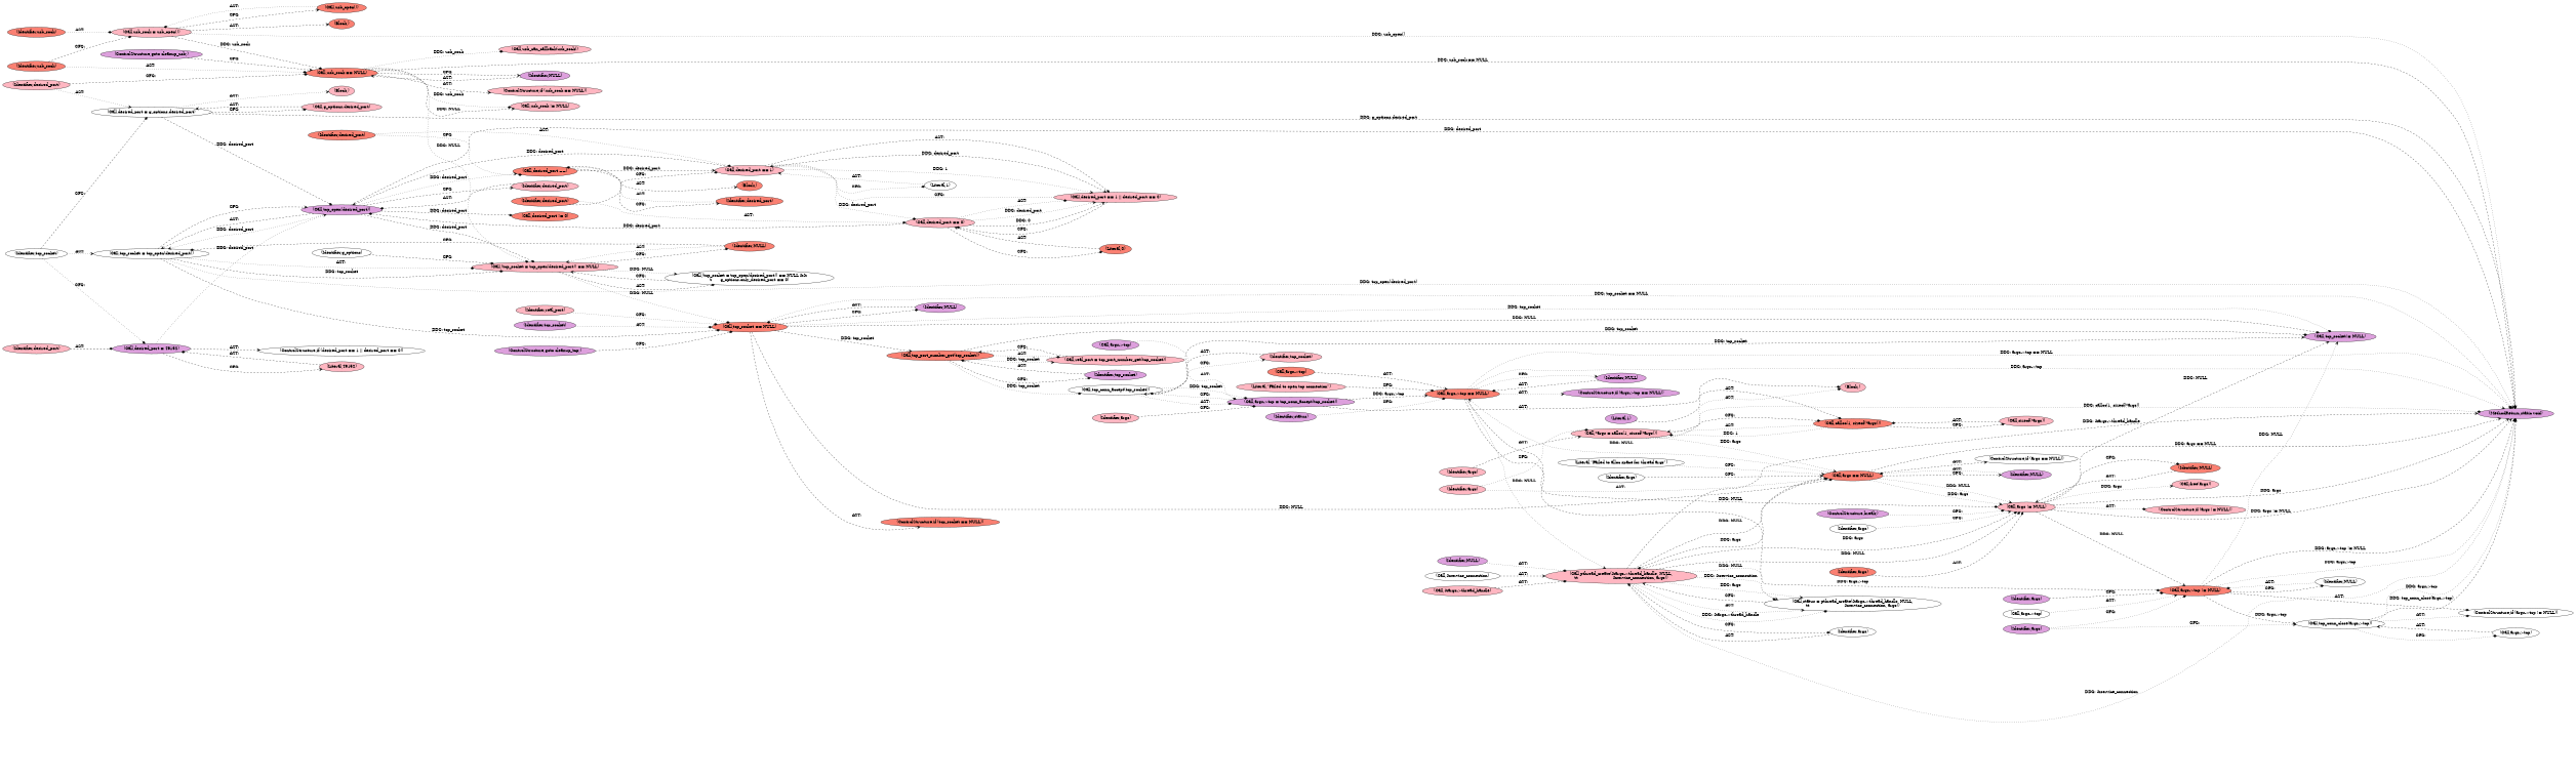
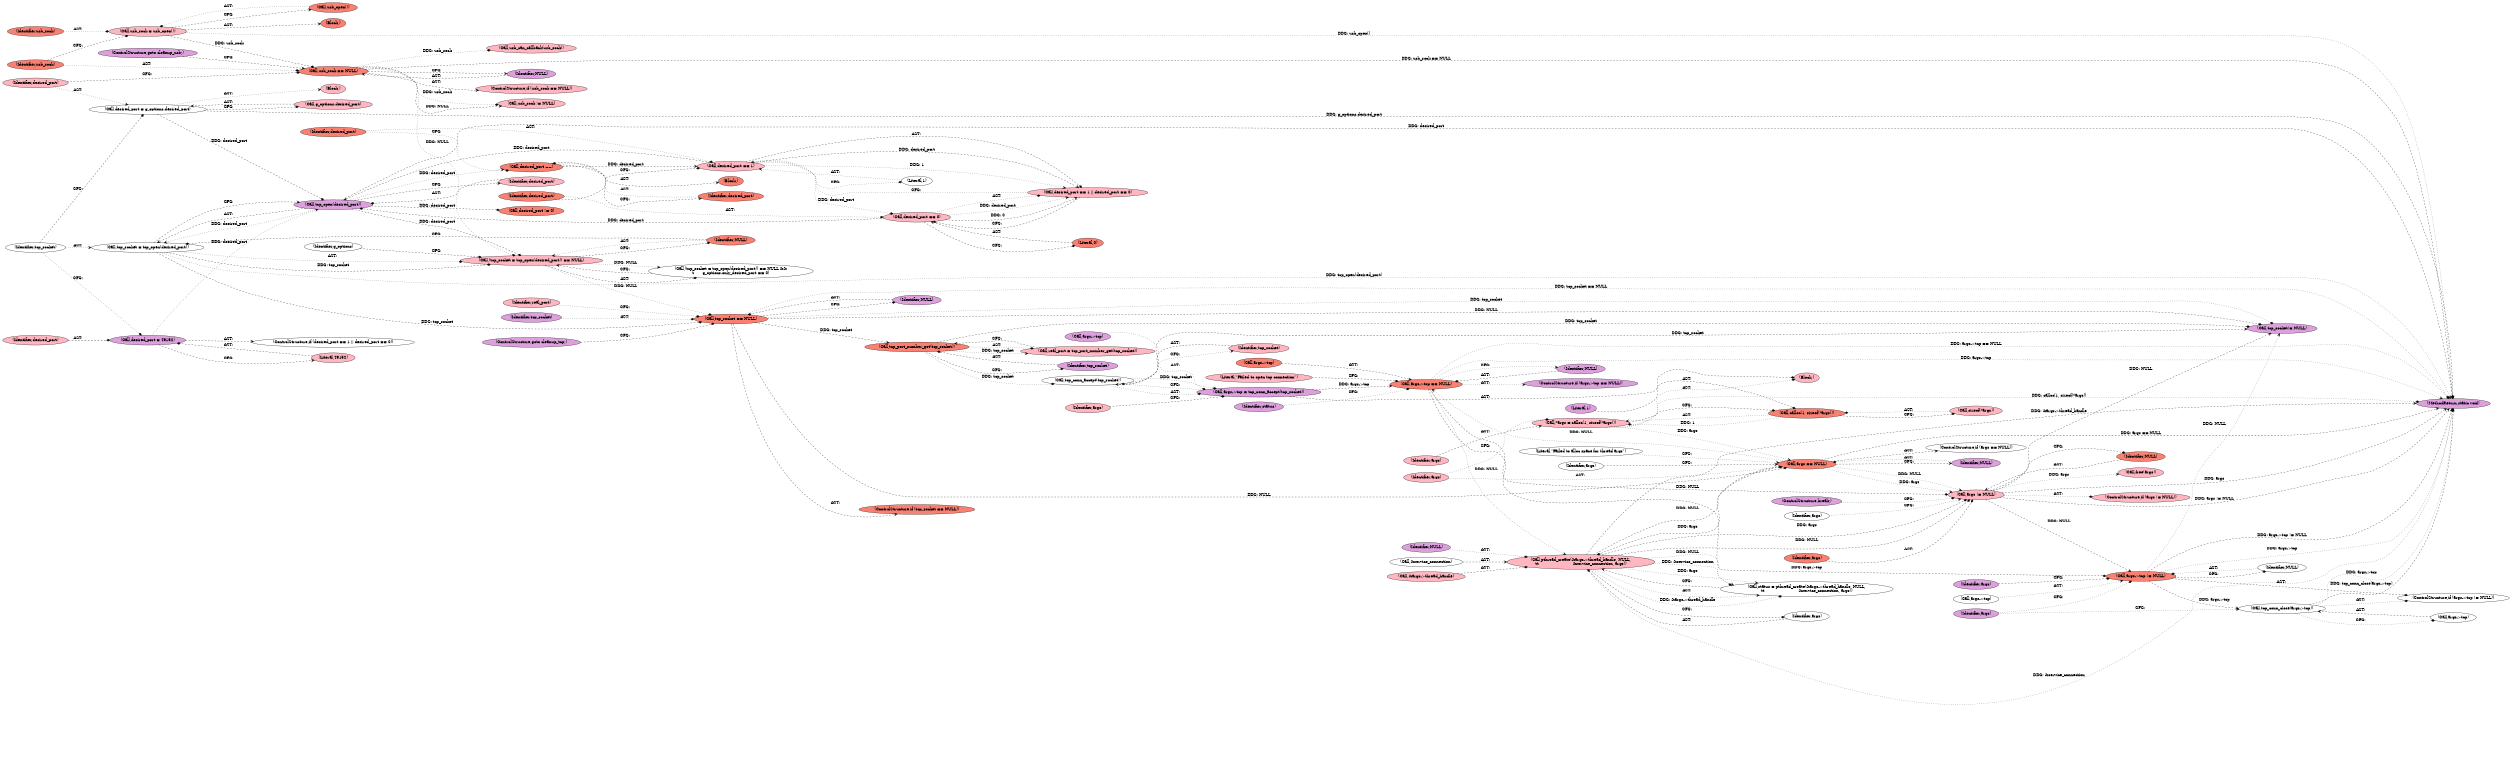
  digraph {
    rankdir=LR
    node [fillcolor=lightpink style=filled]
    edge [arrowhead=diamond style=dashed]
    n1 [fillcolor=white label="(Call,tcp_conn_close(args->tcp))"]
    n2 [fillcolor=white label="(ControlStructure,if (args->tcp != NULL))"]
    n3 [fillcolor=white label="(Call,args->tcp)"]
    n4 [fillcolor=plum label="(MethodReturn,static void)"]
    n5 [fillcolor=salmon label="(Call,args->tcp != NULL)"]
    n6 [fillcolor=white label="(Identifier,NULL)"]
    n7 [fillcolor=plum label="(Call,tcp_socket!= NULL)"]
    n8 [fillcolor=salmon label="(Call,args->tcp == NULL)"]
    n9 [label="(Call,pthread_create(&args->thread_handle, NULL,\n\t\t                            &service_connection, args))"]
    n10 [label="(Call,args != NULL)"]
    n11 [fillcolor=plum label="(Identifier,NULL)"]
    n12 [fillcolor=plum label="(ControlStructure,if (args->tcp == NULL))"]
    n13 [fillcolor=salmon label="(Call,args == NULL)"]
    n14 [fillcolor=white label="(Call,status = pthread_create(&args->thread_handle, NULL,\n\t\t                            &service_connection, args))"]
    n15 [fillcolor=white label="(Identifier,args)"]
    n16 [label="(ControlStructure,if (args != NULL))"]
    n17 [fillcolor=salmon label="(Identifier,NULL)"]
    n18 [label="(Call,free(args))"]
    n19 [fillcolor=plum label="(Call,args->tcp = tcp_conn_accept(tcp_socket))"]
    n20 [fillcolor=white label="(Call,tcp_conn_accept(tcp_socket))"]
    n21 [label="(Block,)"]
    n22 [label="(Identifier,tcp_socket)"]
    n23 [fillcolor=salmon label="(Call,tcp_port_number_get(tcp_socket))"]
    n24 [label="(Call,real_port = tcp_port_number_get(tcp_socket))"]
    n25 [fillcolor=plum label="(Identifier,tcp_socket)"]
    n26 [fillcolor=salmon label="(Call,tcp_socket == NULL)"]
    n27 [fillcolor=salmon label="(ControlStructure,if (tcp_socket == NULL))"]
    n28 [fillcolor=plum label="(Identifier,NULL)"]
    n29 [fillcolor=white label="(ControlStructure,if (args == NULL))"]
    n30 [fillcolor=plum label="(Identifier,NULL)"]
    n31 [fillcolor=white label="(Call,tcp_socket = tcp_open(desired_port))"]
    n32 [fillcolor=plum label="(Call,tcp_open(desired_port))"]
    n33 [label="(Call,(tcp_socket = tcp_open(desired_port)) == NULL)"]
    n34 [fillcolor=salmon label="(Call,desired_port ++)"]
    n35 [label="(Identifier,desired_port)"]
    n36 [fillcolor=salmon label="(Call,desired_port != 0)"]
    n37 [fillcolor=salmon label="(Identifier,NULL)"]
    n38 [fillcolor=white label="(Call,(tcp_socket = tcp_open(desired_port)) == NULL &&\n\t       g_options.only_desired_port == 0)"]
    n39 [label="(Call,desired_port == 1)"]
    n40 [fillcolor=salmon label="(Block,)"]
    n41 [fillcolor=salmon label="(Identifier,desired_port)"]
    n42 [label="(Call,desired_port == 0)"]
    n43 [fillcolor=salmon label="(Literal,0)"]
    n44 [label="(Call,desired_port == 1 || desired_port == 0)"]
    n45 [fillcolor=white label="(Literal,1)"]
    n46 [fillcolor=plum label="(Call,desired_port = 49152)"]
    n47 [label="(Literal,49152)"]
    n48 [fillcolor=white label="(ControlStructure,if (desired_port == 1 || desired_port == 0))"]
    n49 [fillcolor=white label="(Call,desired_port = g_options.desired_port)"]
    n50 [label="(Block,)"]
    n51 [label="(Call,g_options.desired_port)"]
    n52 [fillcolor=salmon label="(Call,usb_sock == NULL)"]
    n53 [fillcolor=plum label="(Identifier,NULL)"]
    n54 [label="(ControlStructure,if (usb_sock == NULL))"]
    n55 [label="(Call,usb_sock != NULL)"]
    n56 [label="(Call,usb_can_callback(usb_sock))"]
    n57 [label="(Call,usb_sock = usb_open())"]
    n58 [fillcolor=salmon label="(Call,usb_open())"]
    n59 [fillcolor=salmon label="(Block,)"]
    n60 [label="(Call,*args = calloc(1, sizeof(*args)))"]
    n61 [fillcolor=salmon label="(Call,calloc(1, sizeof(*args)))"]
    n62 [label="(Call,sizeof(*args))"]
    n63 [label="(Identifier,args)"]
    n64 [label="(Literal,\"Failed to open tcp connection\")"]
    n65 [fillcolor=white label="(Literal,\"Failed to alloc space for thread args\")"]
    n66 [label="(Identifier,args)"]
    n67 [fillcolor=salmon label="(Identifier,usb_sock)"]
    n68 [fillcolor=white label="(Identifier,args)"]
    n69 [fillcolor=plum label="(Call,args->tcp)"]
    n70 [fillcolor=plum label="(Identifier,NULL)"]
    n71 [label="(Identifier,real_port)"]
    n72 [fillcolor=white label="(Identifier,args)"]
    n73 [fillcolor=white label="(Call,&service_connection)"]
    n74 [fillcolor=salmon label="(Identifier,args)"]
    n75 [fillcolor=plum label="(Identifier,tcp_socket)"]
    n76 [fillcolor=plum label="(Identifier,args)"]
    n77 [label="(Call,&args->thread_handle)"]
    n78 [fillcolor=white label="(Call,args->tcp)"]
    n79 [label="(Identifier,desired_port)"]
    n80 [fillcolor=plum label="(ControlStructure,goto cleanup_usb;)"]
    n81 [fillcolor=plum label="(Identifier,status)"]
    n82 [fillcolor=salmon label="(Identifier,desired_port)"]
    n83 [fillcolor=salmon label="(Identifier,desired_port)"]
    n84 [fillcolor=plum label="(ControlStructure,break;)"]
    n85 [fillcolor=salmon label="(Call,args->tcp)"]
    n86 [label="(Identifier,desired_port)"]
    n87 [fillcolor=salmon label="(Identifier,usb_sock)"]
    n88 [fillcolor=plum label="(ControlStructure,goto cleanup_tcp;)"]
    n89 [fillcolor=white label="(Identifier,tcp_socket)"]
    n90 [fillcolor=white label="(Identifier,g_options)"]
    n91 [fillcolor=plum label="(Identifier,args)"]
    n92 [label="(Identifier,args)"]
    n93 [fillcolor=plum label="(Literal,1)"]
    n1 -> n2 [label="AST: " style=dotted]
    n1 -> n3 [label="CFG: " style=dotted]
    n1 -> n4 [label="DDG: args->tcp" style=dotted]
    n1 -> n4 [arrowhead=vee label="DDG: tcp_conn_close(args->tcp)"]
    n3 -> n1 [arrowhead=vee label="AST: "]
    n5 -> n1 [arrowhead=vee label="DDG: args->tcp"]
    n5 -> n2 [label="AST: "]
    n5 -> n4 [arrowhead=vee label="DDG: args->tcp != NULL"]
    n5 -> n4 [arrowhead=vee label="DDG: args->tcp" style=dotted]
    n5 -> n6 [label="CFG: "]
    n5 -> n7 [arrowhead=vee label="DDG: NULL" style=dotted]
    n6 -> n5 [label="AST: " style=dotted]
    n8 -> n4 [label="DDG: args->tcp == NULL" style=dotted]
    n8 -> n4 [arrowhead=vee label="DDG: args->tcp" style=dotted]
    n8 -> n5 [label="DDG: args->tcp"]
    n8 -> n9 [arrowhead=vee label="DDG: NULL" style=dotted]
    n8 -> n10 [label="DDG: NULL"]
    n8 -> n11 [arrowhead=vee label="CFG: " style=dotted]
    n8 -> n12 [arrowhead=vee label="AST: " style=dotted]
    n9 -> n4 [label="DDG: &service_connection" style=dotted]
    n9 -> n4 [arrowhead=vee label="DDG: &args->thread_handle"]
    n9 -> n10 [label="DDG: args"]
    n9 -> n10 [label="DDG: NULL"]
    n9 -> n13 [label="DDG: NULL"]
    n9 -> n14 [arrowhead=vee label="AST: " style=dotted]
    n9 -> n14 [label="DDG: &args->thread_handle" style=dotted]
    n9 -> n14 [label="DDG: NULL" style=dotted]
    n9 -> n14 [arrowhead=vee label="DDG: &service_connection" style=dotted]
    n9 -> n14 [arrowhead=vee label="DDG: args" style=dotted]
    n9 -> n15 [label="CFG: "]
    n10 -> n4 [arrowhead=vee label="DDG: args"]
    n10 -> n4 [arrowhead=vee label="DDG: args != NULL"]
    n10 -> n5 [arrowhead=vee label="DDG: NULL"]
    n10 -> n7 [arrowhead=vee label="DDG: NULL"]
    n10 -> n16 [label="AST: " style=dotted]
    n10 -> n17 [label="CFG: "]
    n10 -> n18 [arrowhead=vee label="DDG: args" style=dotted]
    n11 -> n8 [label="AST: "]
    n13 -> n4 [arrowhead=vee label="DDG: args == NULL"]
    n13 -> n8 [arrowhead=vee label="DDG: NULL" style=dotted]
    n13 -> n9 [label="DDG: args"]
    n13 -> n10 [arrowhead=vee label="DDG: args" style=dotted]
    n13 -> n10 [arrowhead=vee label="DDG: NULL" style=dotted]
    n13 -> n29 [arrowhead=vee label="AST: "]
    n13 -> n30 [arrowhead=vee label="CFG: "]
    n14 -> n9 [arrowhead=vee label="CFG: "]
    n15 -> n9 [label="AST: "]
    n17 -> n10 [arrowhead=vee label="AST: "]
    n19 -> n8 [arrowhead=vee label="DDG: args->tcp"]
    n19 -> n20 [label="CFG: " style=dotted]
    n19 -> n21 [label="AST: "]
    n20 -> n7 [arrowhead=vee label="DDG: tcp_socket"]
    n20 -> n19 [label="AST: " style=dotted]
    n20 -> n19 [label="DDG: tcp_socket" style=dotted]
    n20 -> n22 [arrowhead=vee label="CFG: " style=dotted]
    n22 -> n20 [arrowhead=vee label="AST: "]
    n23 -> n7 [label="DDG: tcp_socket"]
    n23 -> n20 [label="DDG: tcp_socket" style=dotted]
    n23 -> n24 [label="AST: " style=dotted]
    n23 -> n24 [arrowhead=vee label="DDG: tcp_socket" style=dotted]
    n23 -> n25 [label="CFG: "]
    n24 -> n23 [arrowhead=vee label="CFG: "]
    n25 -> n23 [label="AST: "]
    n26 -> n4 [label="DDG: tcp_socket == NULL" style=dotted]
    n26 -> n7 [label="DDG: tcp_socket" style=dotted]
    n26 -> n7 [label="DDG: NULL"]
    n26 -> n13 [label="DDG: NULL"]
    n26 -> n23 [arrowhead=vee label="DDG: tcp_socket"]
    n26 -> n27 [arrowhead=vee label="AST: "]
    n26 -> n28 [label="CFG: "]
    n28 -> n26 [label="AST: "]
    n30 -> n13 [label="AST: " style=dotted]
    n31 -> n4 [arrowhead=vee label="DDG: tcp_open(desired_port)" style=dotted]
    n31 -> n26 [label="DDG: tcp_socket"]
    n31 -> n32 [arrowhead=vee label="CFG: "]
    n31 -> n33 [label="AST: " style=dotted]
    n31 -> n33 [label="DDG: tcp_socket"]
    n32 -> n4 [arrowhead=vee label="DDG: desired_port"]
    n32 -> n31 [arrowhead=vee label="AST: "]
    n32 -> n31 [arrowhead=vee label="DDG: desired_port" style=dotted]
    n32 -> n33 [label="DDG: desired_port"]
    n32 -> n34 [arrowhead=vee label="DDG: desired_port" style=dotted]
    n32 -> n35 [arrowhead=vee label="CFG: "]
    n32 -> n36 [label="DDG: desired_port"]
    n33 -> n26 [label="DDG: NULL" style=dotted]
    n33 -> n37 [label="CFG: "]
    n33 -> n38 [label="AST: "]
    n33 -> n38 [arrowhead=vee label="DDG: NULL" style=dotted]
    n34 -> n39 [arrowhead=vee label="DDG: desired_port"]
    n34 -> n40 [arrowhead=vee label="AST: "]
    n34 -> n41 [arrowhead=vee label="CFG: "]
    n35 -> n32 [label="AST: "]
    n37 -> n31 [label="CFG: "]
    n37 -> n33 [arrowhead=vee label="AST: " style=dotted]
    n38 -> n33 [arrowhead=vee label="CFG: "]
    n39 -> n32 [arrowhead=vee label="DDG: desired_port"]
    n39 -> n42 [label="DDG: desired_port" style=dotted]
    n39 -> n44 [label="AST: "]
    n39 -> n44 [arrowhead=vee label="DDG: desired_port"]
    n39 -> n44 [arrowhead=vee label="DDG: 1" style=dotted]
    n39 -> n45 [label="CFG: " style=dotted]
    n41 -> n34 [label="AST: " style=dotted]
    n42 -> n32 [label="DDG: desired_port"]
    n42 -> n43 [label="CFG: "]
    n42 -> n44 [label="AST: " style=dotted]
    n42 -> n44 [arrowhead=vee label="DDG: desired_port" style=dotted]
    n42 -> n44 [arrowhead=vee label="DDG: 0"]
    n43 -> n42 [arrowhead=vee label="AST: "]
    n44 -> n39 [arrowhead=vee label="CFG: " style=dotted]
    n44 -> n42 [label="CFG: "]
    n45 -> n39 [arrowhead=vee label="AST: " style=dotted]
    n46 -> n32 [arrowhead=vee label="DDG: desired_port" style=dotted]
    n46 -> n47 [arrowhead=vee label="CFG: "]
    n46 -> n48 [arrowhead=vee label="AST: "]
    n47 -> n46 [label="AST: "]
    n49 -> n4 [arrowhead=vee label="DDG: g_options.desired_port"]
    n49 -> n32 [label="DDG: desired_port"]
    n49 -> n50 [arrowhead=vee label="AST: " style=dotted]
    n49 -> n51 [label="CFG: "]
    n51 -> n49 [arrowhead=vee label="AST: "]
    n52 -> n4 [label="DDG: usb_sock == NULL"]
    n52 -> n33 [label="DDG: NULL" style=dotted]
    n52 -> n53 [arrowhead=vee label="CFG: "]
    n52 -> n54 [arrowhead=vee label="AST: "]
    n52 -> n55 [label="DDG: usb_sock" style=dotted]
    n52 -> n55 [arrowhead=vee label="DDG: NULL"]
    n52 -> n56 [label="DDG: usb_sock" style=dotted]
    n53 -> n52 [arrowhead=vee label="AST: "]
    n57 -> n4 [label="DDG: usb_open()" style=dotted]
    n57 -> n52 [label="DDG: usb_sock"]
    n57 -> n58 [arrowhead=vee label="CFG: "]
    n57 -> n59 [arrowhead=vee label="AST: "]
    n58 -> n57 [label="AST: " style=dotted]
    n60 -> n4 [label="DDG: calloc(1, sizeof(*args))" style=dotted]
    n60 -> n13 [arrowhead=vee label="DDG: args" style=dotted]
    n60 -> n21 [label="AST: " style=dotted]
    n60 -> n61 [label="CFG: "]
    n61 -> n60 [arrowhead=vee label="AST: " style=dotted]
    n61 -> n60 [label="DDG: 1" style=dotted]
    n61 -> n62 [label="CFG: "]
-   n62 -> n61 [label="AST: "]
+   n62 -> n61 [label="AST: " style=dotted]
    n63 -> n19 [label="CFG: "]
    n64 -> n8 [label="CFG: "]
    n65 -> n13 [arrowhead=vee label="CFG: " style=dotted]
    n66 -> n60 [arrowhead=vee label="AST: "]
    n67 -> n57 [label="AST: " style=dotted]
    n68 -> n10 [arrowhead=vee label="CFG: " style=dotted]
    n69 -> n19 [label="AST: " style=dotted]
    n70 -> n9 [label="AST: " style=dotted]
    n71 -> n26 [label="CFG: " style=dotted]
    n72 -> n13 [arrowhead=vee label="CFG: "]
    n73 -> n9 [arrowhead=vee label="AST: "]
    n74 -> n10 [label="AST: "]
    n75 -> n26 [label="AST: " style=dotted]
    n76 -> n5 [label="CFG: "]
    n77 -> n9 [label="AST: "]
    n78 -> n5 [arrowhead=vee label="AST: " style=dotted]
    n79 -> n46 [label="AST: "]
    n80 -> n52 [arrowhead=vee label="CFG: "]
    n81 -> n8 [label="CFG: " style=dotted]
    n82 -> n39 [label="CFG: "]
    n82 -> n42 [label="AST: " style=dotted]
    n83 -> n34 [label="CFG: " style=dotted]
    n83 -> n39 [label="AST: " style=dotted]
    n84 -> n10 [label="CFG: " style=dotted]
    n85 -> n8 [arrowhead=vee label="AST: "]
    n86 -> n49 [arrowhead=vee label="AST: " style=dotted]
    n86 -> n52 [label="CFG: "]
    n87 -> n52 [label="AST: " style=dotted]
    n87 -> n57 [label="CFG: "]
    n88 -> n26 [label="CFG: "]
    n89 -> n31 [arrowhead=vee label="AST: " style=dotted]
    n89 -> n46 [label="CFG: " style=dotted]
    n89 -> n49 [label="CFG: "]
    n90 -> n33 [label="CFG: "]
    n91 -> n1 [arrowhead=vee label="CFG: " style=dotted]
    n91 -> n5 [label="CFG: " style=dotted]
    n92 -> n13 [arrowhead=vee label="AST: " style=dotted]
    n92 -> n60 [label="CFG: " style=dotted]
    n93 -> n61 [label="AST: "]
  }
